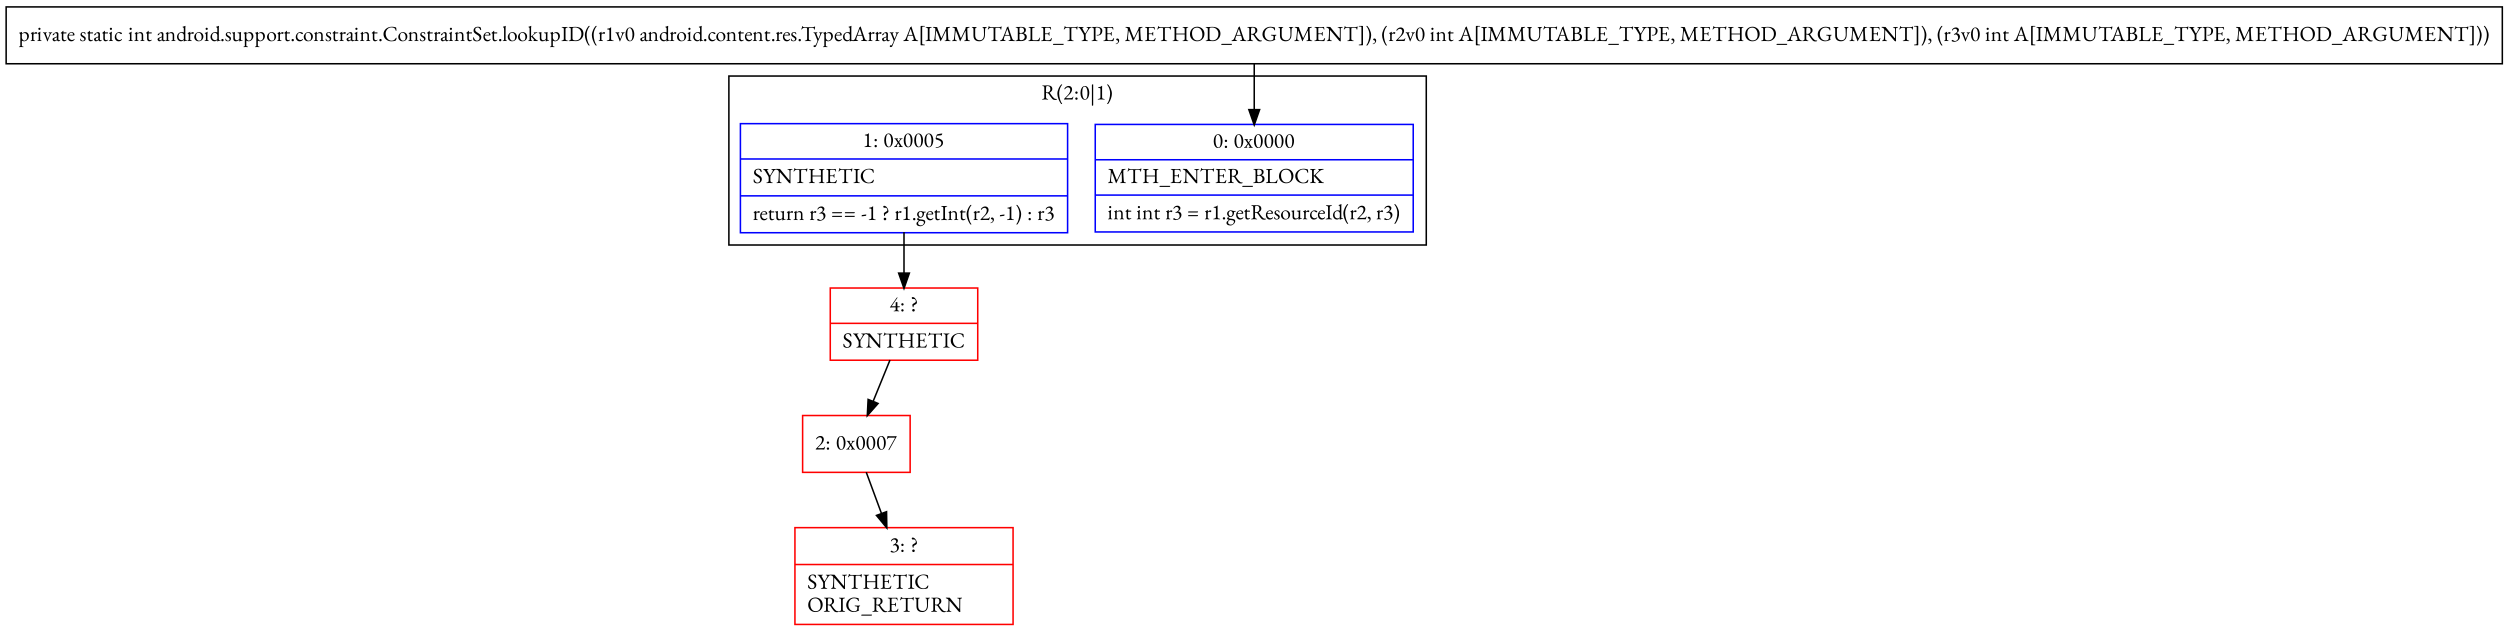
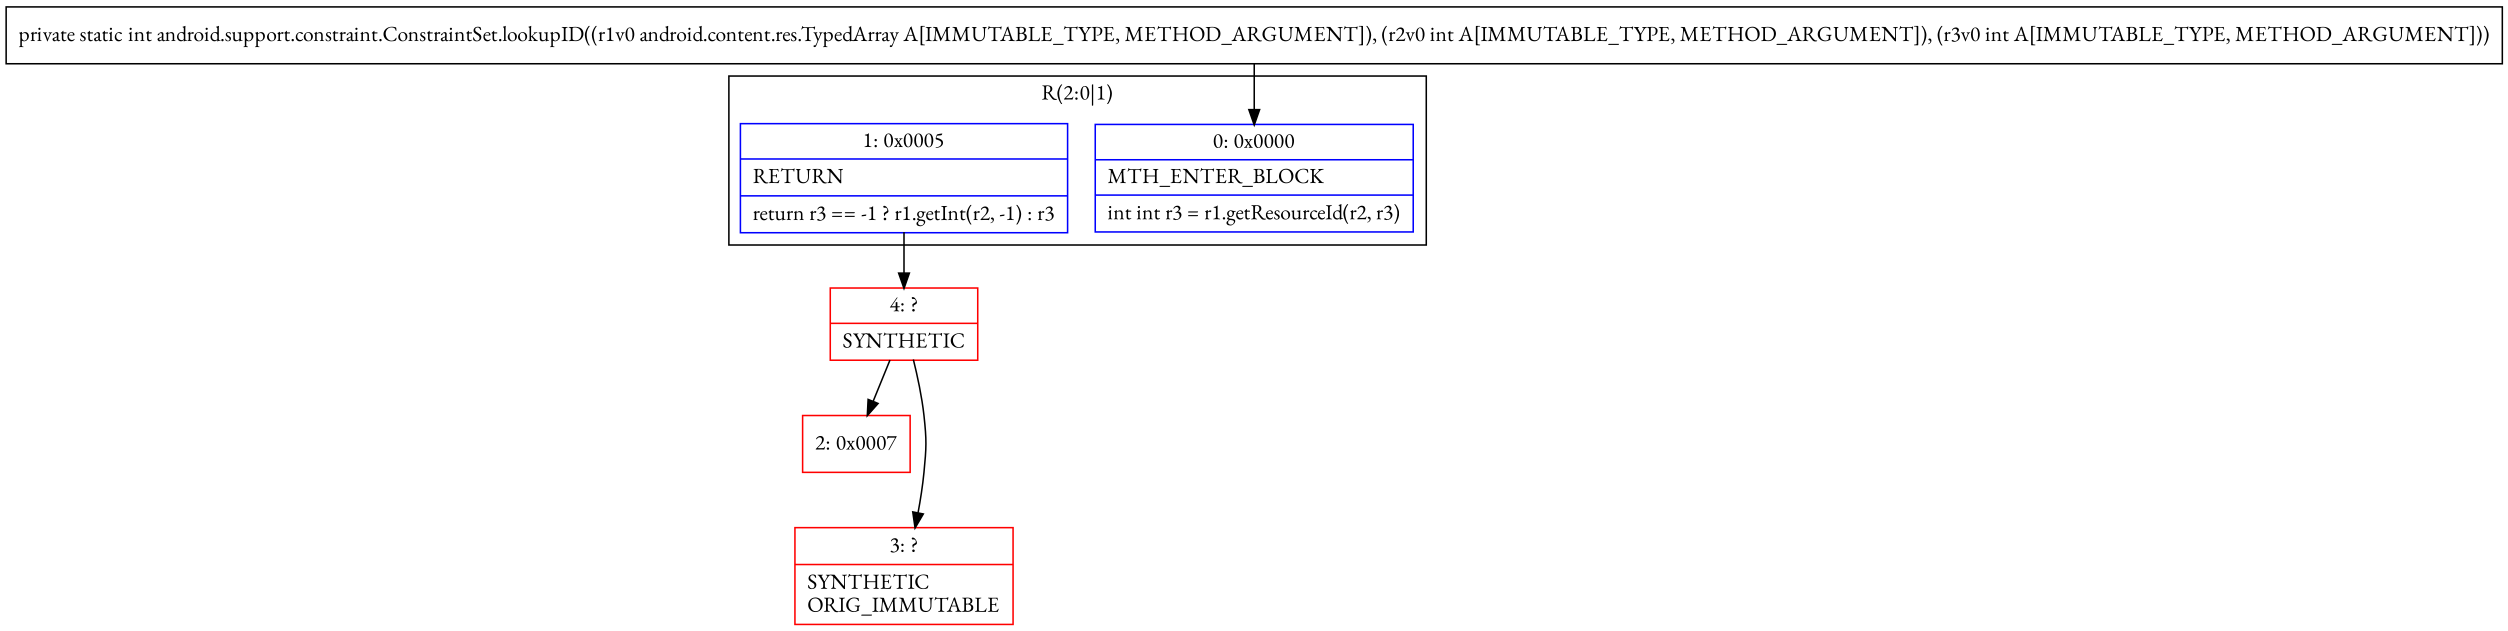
  digraph {
    fontname="EB Garamond"
    node [color=red fontname="EB Garamond" shape=record]
    edge [fontname="EB Garamond"]
    n1 [color=blue label="{0\:\ 0x0000|MTH_ENTER_BLOCK\l|int int r3 = r1.getResourceId(r2, r3)\l}"]
-   n2 [color=blue label="{1\:\ 0x0005|SYNTHETIC\l|return r3 == \-1 ? r1.getInt(r2, \-1) : r3\l}"]
+   n2 [color=blue label="{1\:\ 0x0005|RETURN\l|return r3 == \-1 ? r1.getInt(r2, \-1) : r3\l}"]
    n3 [label="{4\:\ ?|SYNTHETIC\l}"]
    n4 [label="{2\:\ 0x0007}"]
-   n5 [label="{3\:\ ?|SYNTHETIC\lORIG_RETURN\l}"]
+   n5 [label="{3\:\ ?|SYNTHETIC\lORIG_IMMUTABLE\l}"]
    n6 [label="{private static int android.support.constraint.ConstraintSet.lookupID((r1v0 android.content.res.TypedArray A[IMMUTABLE_TYPE, METHOD_ARGUMENT]), (r2v0 int A[IMMUTABLE_TYPE, METHOD_ARGUMENT]), (r3v0 int A[IMMUTABLE_TYPE, METHOD_ARGUMENT])) }" color=""]
    subgraph cluster_1 {
      label="R(2:0|1)"
      n1
      n2
    }
    n2 -> n3
    n3 -> n4
-   n4 -> n5
+   n3 -> n5
    n6 -> n1
  }
